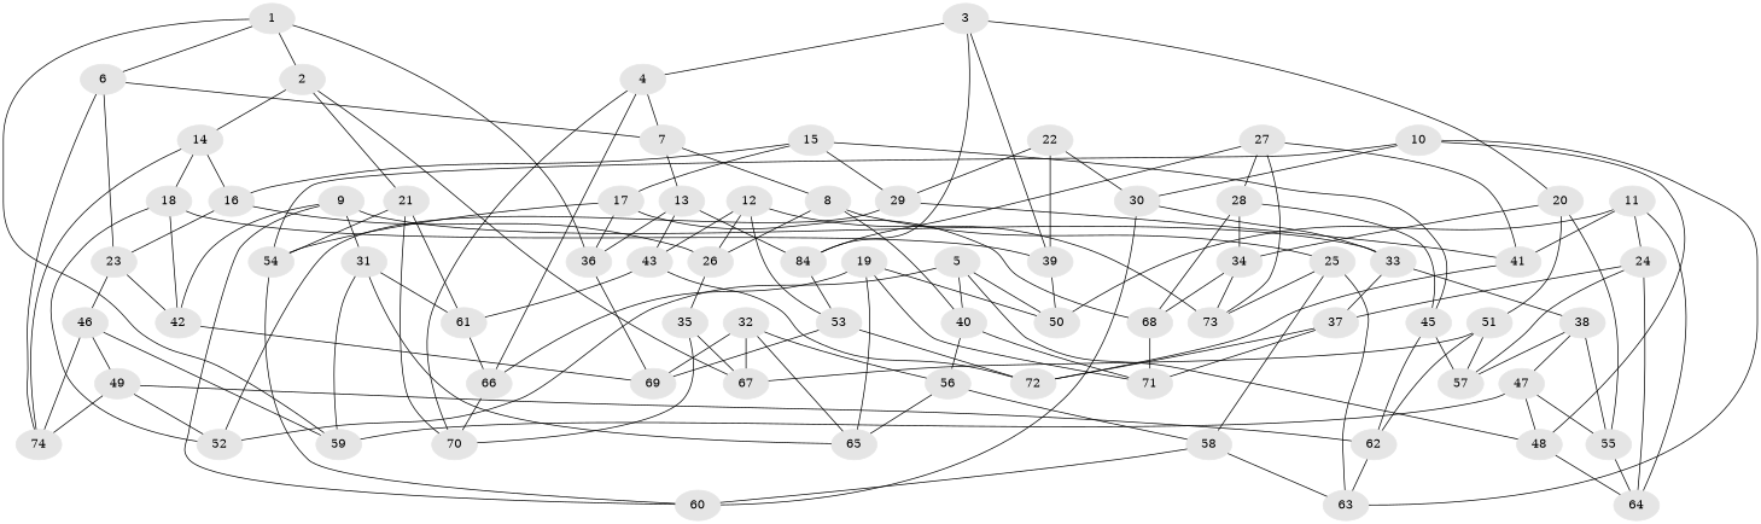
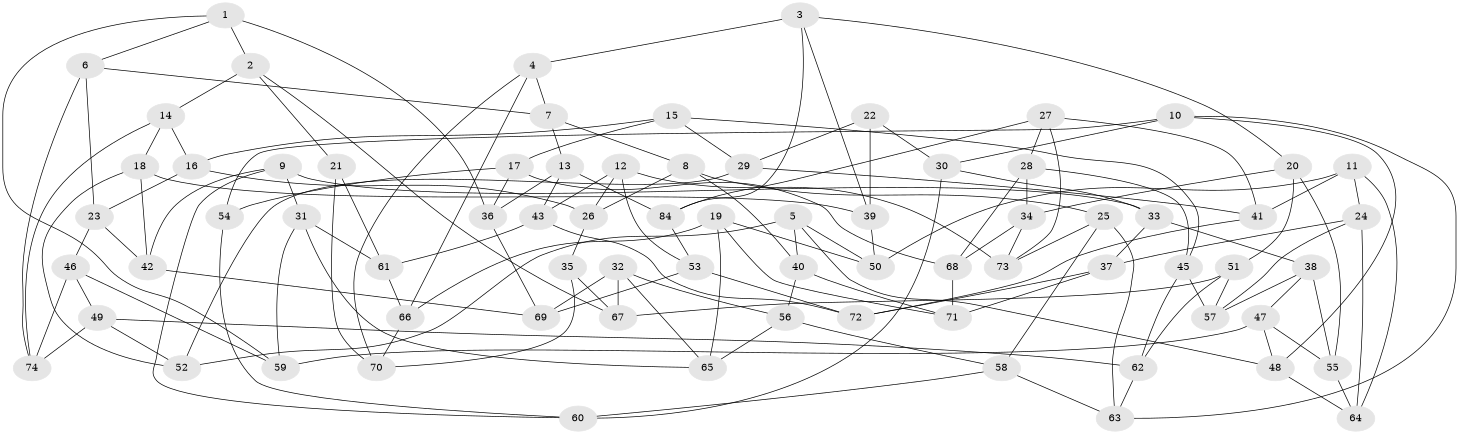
  graph {
    node [color=gray90 style=filled]
    1
    2
    6
    36
    59
    14
    21
    67
    7
    23
    74
    69
    16
    18
    70
    54
    61
    3
    4
    20
    39
    n22 [label=84]
    66
    34
    51
    55
    50
    53
    8
    13
    5
    40
    48
    52
    71
    56
    64
    42
    46
    25
    26
    43
    63
    73
    58
    35
    9
    31
    33
    60
    65
    37
    38
    10
    30
    11
    24
    41
    57
    72
    12
    15
    17
    29
    45
    68
    62
    19
    22
    49
    27
    28
    32
    47
    1 -- 2
    1 -- 6
    1 -- 36
    1 -- 59
    2 -- 14
    2 -- 21
    2 -- 67
    6 -- 7
    6 -- 23
    6 -- 74
    36 -- 69
    14 -- 74
    14 -- 16
    14 -- 18
    21 -- 70
-   21 -- 54
    21 -- 61
    7 -- 8
    7 -- 13
    23 -- 42
    23 -- 46
    16 -- 23
    16 -- 26
    18 -- 39
    18 -- 52
    18 -- 42
    54 -- 60
    61 -- 66
    3 -- 4
    3 -- 20
    3 -- 39
    3 -- n22
    4 -- 7
    4 -- 70
    4 -- 66
    20 -- 34
    20 -- 51
    20 -- 55
    39 -- 50
    n22 -- 53
    66 -- 70
    34 -- 73
    34 -- 68
    51 -- 67
    51 -- 57
    51 -- 62
    55 -- 64
    53 -- 69
    53 -- 72
    8 -- 40
    8 -- 25
    8 -- 26
    13 -- 36
    13 -- n22
    13 -- 43
    5 -- 50
    5 -- 40
    5 -- 48
    5 -- 52
    40 -- 71
    40 -- 56
    48 -- 64
    56 -- 58
    56 -- 65
    42 -- 69
    46 -- 59
    46 -- 74
    46 -- 49
    25 -- 63
    25 -- 73
    25 -- 58
    26 -- 35
    43 -- 61
    43 -- 72
    58 -- 63
    58 -- 60
    35 -- 67
    35 -- 70
    9 -- 42
    9 -- 31
    9 -- 33
    9 -- 60
    31 -- 59
    31 -- 61
    31 -- 65
    33 -- 37
    33 -- 38
    37 -- 71
    37 -- 72
    38 -- 55
    38 -- 57
    38 -- 47
    10 -- 54
    10 -- 48
    10 -- 63
    10 -- 30
    30 -- 33
    30 -- 60
    11 -- 50
    11 -- 64
    11 -- 24
    11 -- 41
    24 -- 64
    24 -- 37
    24 -- 57
    41 -- 72
    12 -- 53
    12 -- 26
    12 -- 43
    12 -- 73
    15 -- 16
    15 -- 17
    15 -- 29
    15 -- 45
    17 -- 36
    17 -- 54
    17 -- 68
    29 -- 52
    29 -- 41
    45 -- 57
    45 -- 62
    68 -- 71
    62 -- 63
    19 -- 66
    19 -- 50
    19 -- 71
    19 -- 65
    22 -- 39
    22 -- 30
    22 -- 29
    49 -- 74
    49 -- 52
    49 -- 62
    27 -- n22
    27 -- 73
    27 -- 41
    27 -- 28
    28 -- 34
    28 -- 45
    28 -- 68
    32 -- 67
    32 -- 69
    32 -- 56
    32 -- 65
    47 -- 59
    47 -- 55
    47 -- 48
  }
